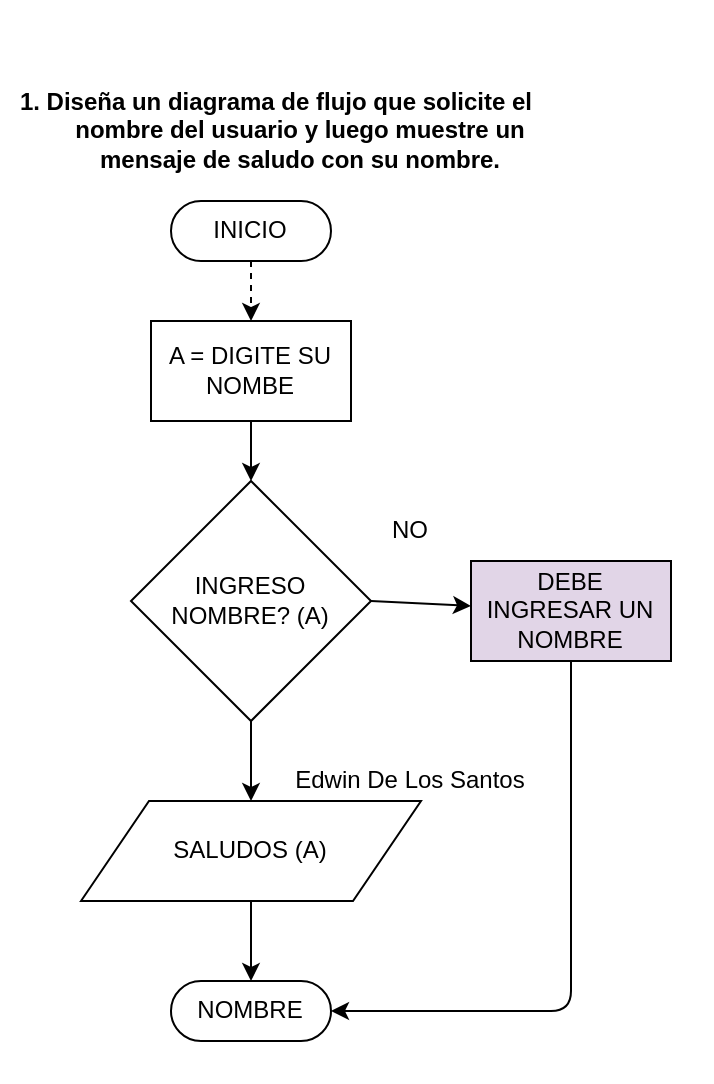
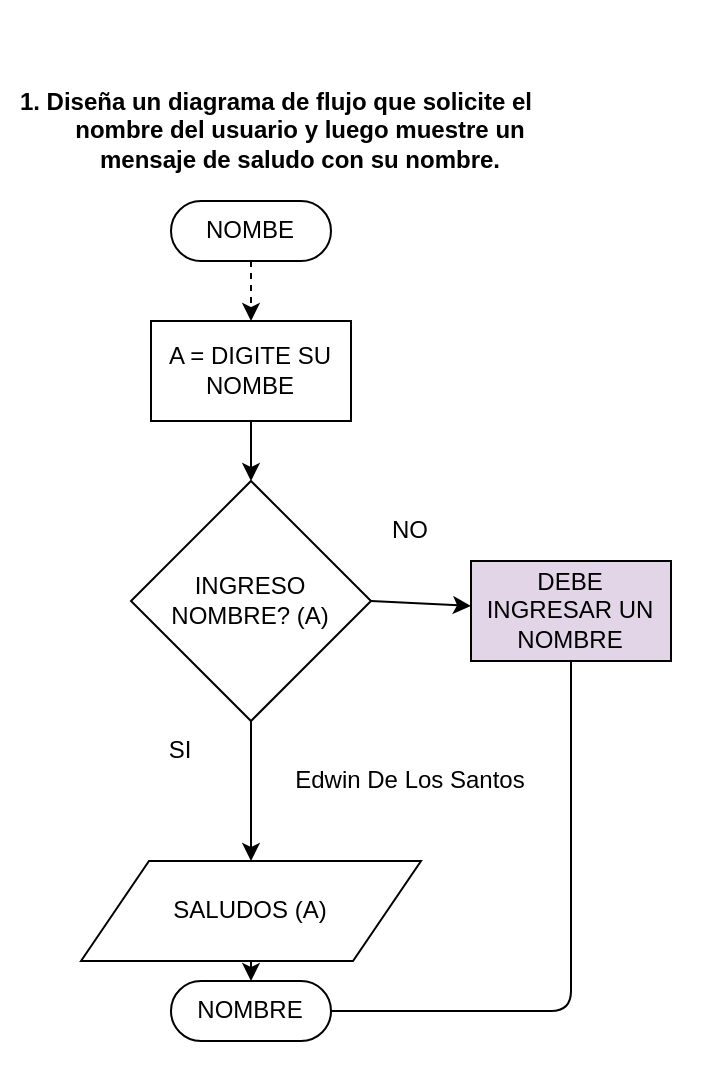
  <mxCell id="0" />
  <mxCell id="1" parent="0" />
  <mxCell id="2" style="edgeStyle=none;html=1;entryX=0.5;entryY=0;entryDx=0;entryDy=0;dashed=1;" edge="1" parent="1" source="3" target="8"><mxGeometry relative="1" as="geometry" /></mxCell>
- <mxCell id="3" value="INICIO" style="html=1;dashed=0;whiteSpace=wrap;shape=mxgraph.dfd.start" parent="1" vertex="1"><mxGeometry x="85" y="100" width="80" height="30" as="geometry" /></mxCell>
+ <mxCell id="3" value="NOMBE" style="html=1;dashed=0;whiteSpace=wrap;shape=mxgraph.dfd.start" parent="1" vertex="1"><mxGeometry x="85" y="100" width="80" height="30" as="geometry" /></mxCell>
  <mxCell id="4" style="edgeStyle=none;html=1;entryX=0.5;entryY=0;entryDx=0;entryDy=0;" edge="1" parent="1" source="6" target="10"><mxGeometry relative="1" as="geometry" /></mxCell>
  <mxCell id="5" style="edgeStyle=none;html=1;exitX=1;exitY=0.5;exitDx=0;exitDy=0;" edge="1" parent="1" source="6" target="16"><mxGeometry relative="1" as="geometry" /></mxCell>
  <mxCell id="6" value="INGRESO NOMBRE? (A)" style="shape=rhombus;html=1;dashed=0;whiteSpace=wrap;perimeter=rhombusPerimeter;" vertex="1" parent="1"><mxGeometry x="65" y="240" width="120" height="120" as="geometry" /></mxCell>
  <mxCell id="7" style="edgeStyle=none;html=1;exitX=0.5;exitY=1;exitDx=0;exitDy=0;entryX=0.5;entryY=0;entryDx=0;entryDy=0;" edge="1" parent="1" source="8" target="6"><mxGeometry relative="1" as="geometry" /></mxCell>
  <mxCell id="8" value="A = DIGITE SU NOMBE" style="html=1;dashed=0;whiteSpace=wrap;gradientColor=none;" vertex="1" parent="1"><mxGeometry x="75" y="160" width="100" height="50" as="geometry" /></mxCell>
  <mxCell id="9" value="NOMBRE" style="html=1;dashed=0;whiteSpace=wrap;shape=mxgraph.dfd.start" vertex="1" parent="1"><mxGeometry x="85" y="490" width="80" height="30" as="geometry" /></mxCell>
- <mxCell id="10" value="SALUDOS (A)" style="shape=parallelogram;perimeter=parallelogramPerimeter;whiteSpace=wrap;html=1;dashed=0;" vertex="1" parent="1"><mxGeometry x="40" y="400" width="170" height="50" as="geometry" /></mxCell>
+ <mxCell id="10" value="SALUDOS (A)" style="shape=parallelogram;perimeter=parallelogramPerimeter;whiteSpace=wrap;html=1;dashed=0;" vertex="1" parent="1"><mxGeometry x="40" y="430" width="170" height="50" as="geometry" /></mxCell>
  <mxCell id="11" style="edgeStyle=none;html=1;exitX=0.5;exitY=1;exitDx=0;exitDy=0;entryX=0.5;entryY=0.5;entryDx=0;entryDy=-15;entryPerimeter=0;" edge="1" parent="1" source="10" target="9"><mxGeometry relative="1" as="geometry" /></mxCell>
+ <mxCell id="12" value="SI" style="text;html=1;align=center;verticalAlign=middle;whiteSpace=wrap;rounded=0;" vertex="1" parent="1"><mxGeometry x="60" y="360" width="60" height="30" as="geometry" /></mxCell>
  <mxCell id="13" value="NO" style="text;html=1;align=center;verticalAlign=middle;whiteSpace=wrap;rounded=0;" vertex="1" parent="1"><mxGeometry x="175" y="250" width="60" height="30" as="geometry" /></mxCell>
  <mxCell id="14" value="&lt;p style=&quot;text-indent:-.25in;mso-list:l0 level1 lfo1&quot; class=&quot;MsoListParagraph&quot;&gt;&lt;b&gt;1. Diseña un&amp;nbsp;diagrama de flujo que solicite el nombre del usuario y luego muestre un mensaje&amp;nbsp;de saludo con su nombre.&lt;/b&gt;&lt;/p&gt;" style="text;html=1;align=center;verticalAlign=middle;whiteSpace=wrap;rounded=0;" vertex="1" parent="1"><mxGeometry x="20" y="20" width="260" height="90" as="geometry" /></mxCell>
- <mxCell id="15" style="edgeStyle=none;html=1;exitX=0.5;exitY=1;exitDx=0;exitDy=0;entryX=1;entryY=0.5;entryDx=0;entryDy=0;entryPerimeter=0;" edge="1" parent="1" source="16" target="9"><mxGeometry relative="1" as="geometry"><mxPoint x="120" y="490" as="targetPoint" /><Array as="points"><mxPoint x="285" y="505" /></Array></mxGeometry></mxCell>
+ <mxCell id="15" style="edgeStyle=none;html=1;exitX=0.5;exitY=1;exitDx=0;exitDy=0;entryX=1;entryY=0.5;entryDx=0;entryDy=0;entryPerimeter=0;endArrow=none;" edge="1" parent="1" source="16" target="9"><mxGeometry relative="1" as="geometry"><mxPoint x="120" y="490" as="targetPoint" /><Array as="points"><mxPoint x="285" y="505" /></Array></mxGeometry></mxCell>
  <mxCell id="16" value="DEBE INGRESAR UN NOMBRE" style="html=1;dashed=0;whiteSpace=wrap;fillColor=#e1d5e7;" vertex="1" parent="1"><mxGeometry x="235" y="280" width="100" height="50" as="geometry" /></mxCell>
  <mxCell id="17" value="Edwin De Los Santos" style="text;html=1;align=center;verticalAlign=middle;whiteSpace=wrap;rounded=0;" vertex="1" parent="1"><mxGeometry x="145" y="380" width="120" height="20" as="geometry" /></mxCell>
